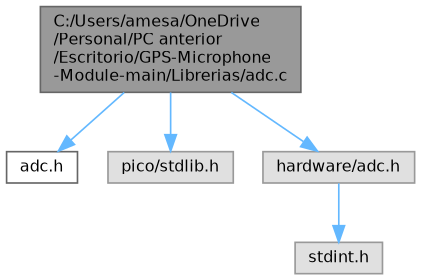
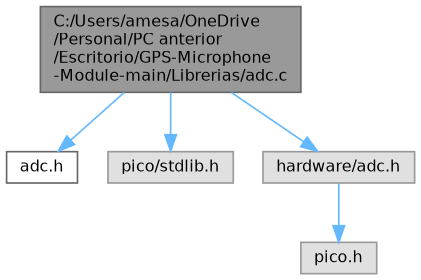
  digraph {
    node [color=grey60 fillcolor="#E0E0E0" fontname=Helvetica fontsize=10 shape=box style=filled]
    edge [color=steelblue1 fontname=Helvetica fontsize=10 labelfontname=Helvetica labelfontsize=10 style=solid]
    n1 [color=gray40 fillcolor=grey60 fontcolor=black height=0.2 label="C:/Users/amesa/OneDrive\l/Personal/PC anterior\l/Escritorio/GPS-Microphone\l-Module-main/Librerias/adc.c" width=0.4]
    n2 [color=grey40 fillcolor=white height=0.2 label="adc.h" width=0.4]
    n3 [height=0.2 label="pico/stdlib.h" width=0.4]
    n4 [height=0.2 label="hardware/adc.h" width=0.4]
-   n5 [height=0.2 label="stdint.h" width=0.4]
+   n5 [height=0.2 label="pico.h" width=0.4]
    n1 -> n2
    n1 -> n3
    n1 -> n4
    n4 -> n5
  }
